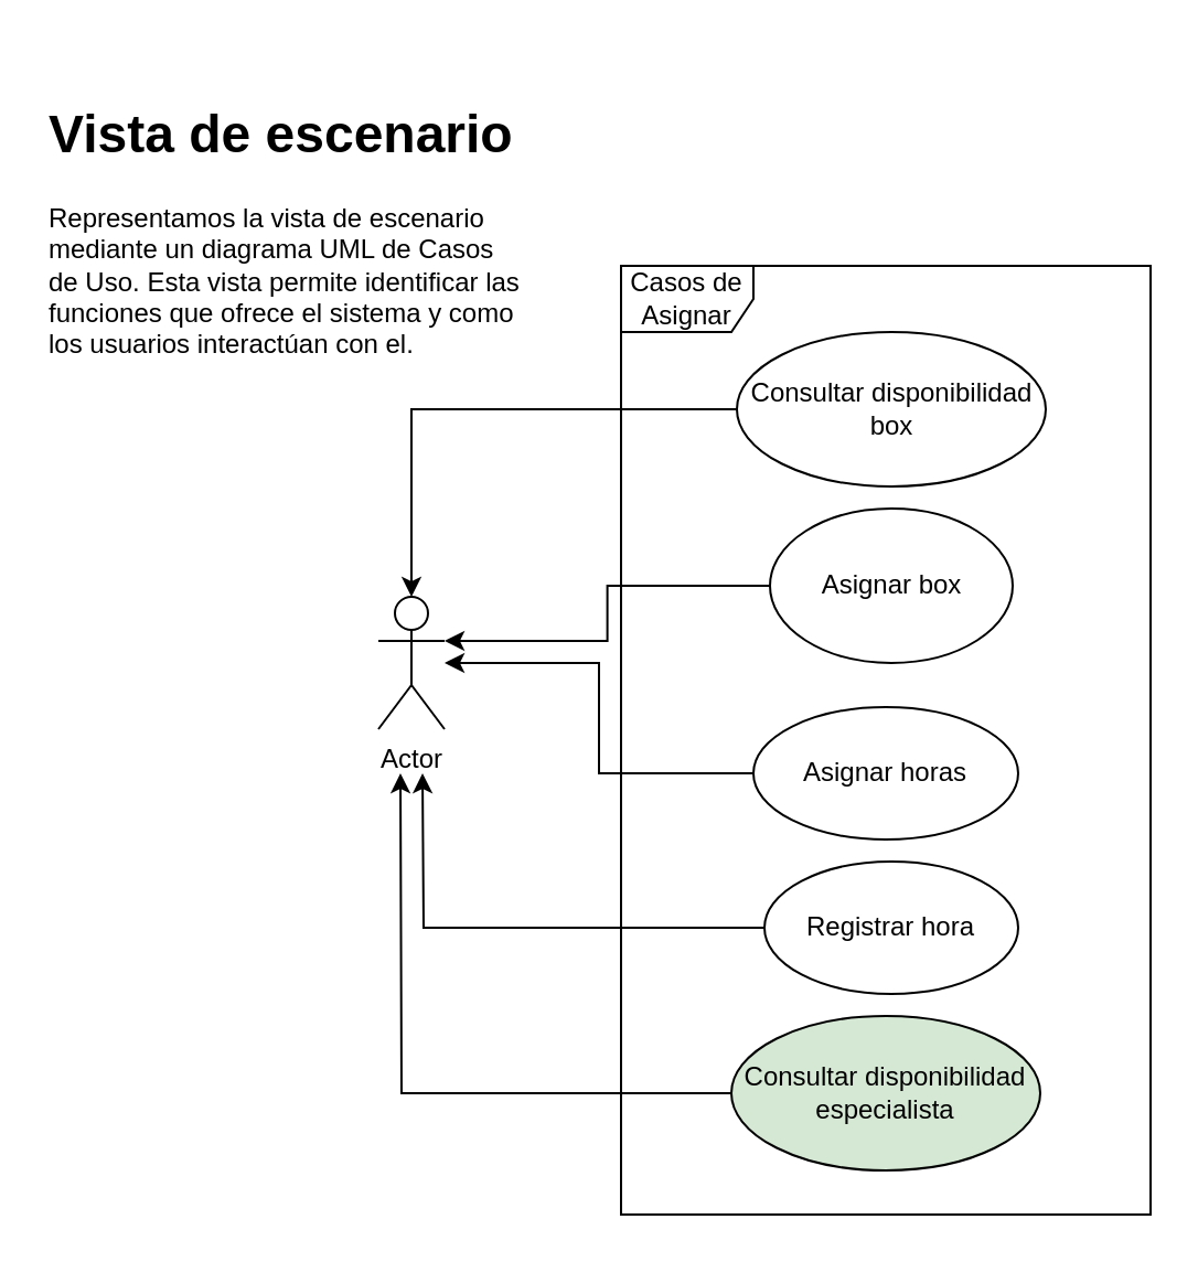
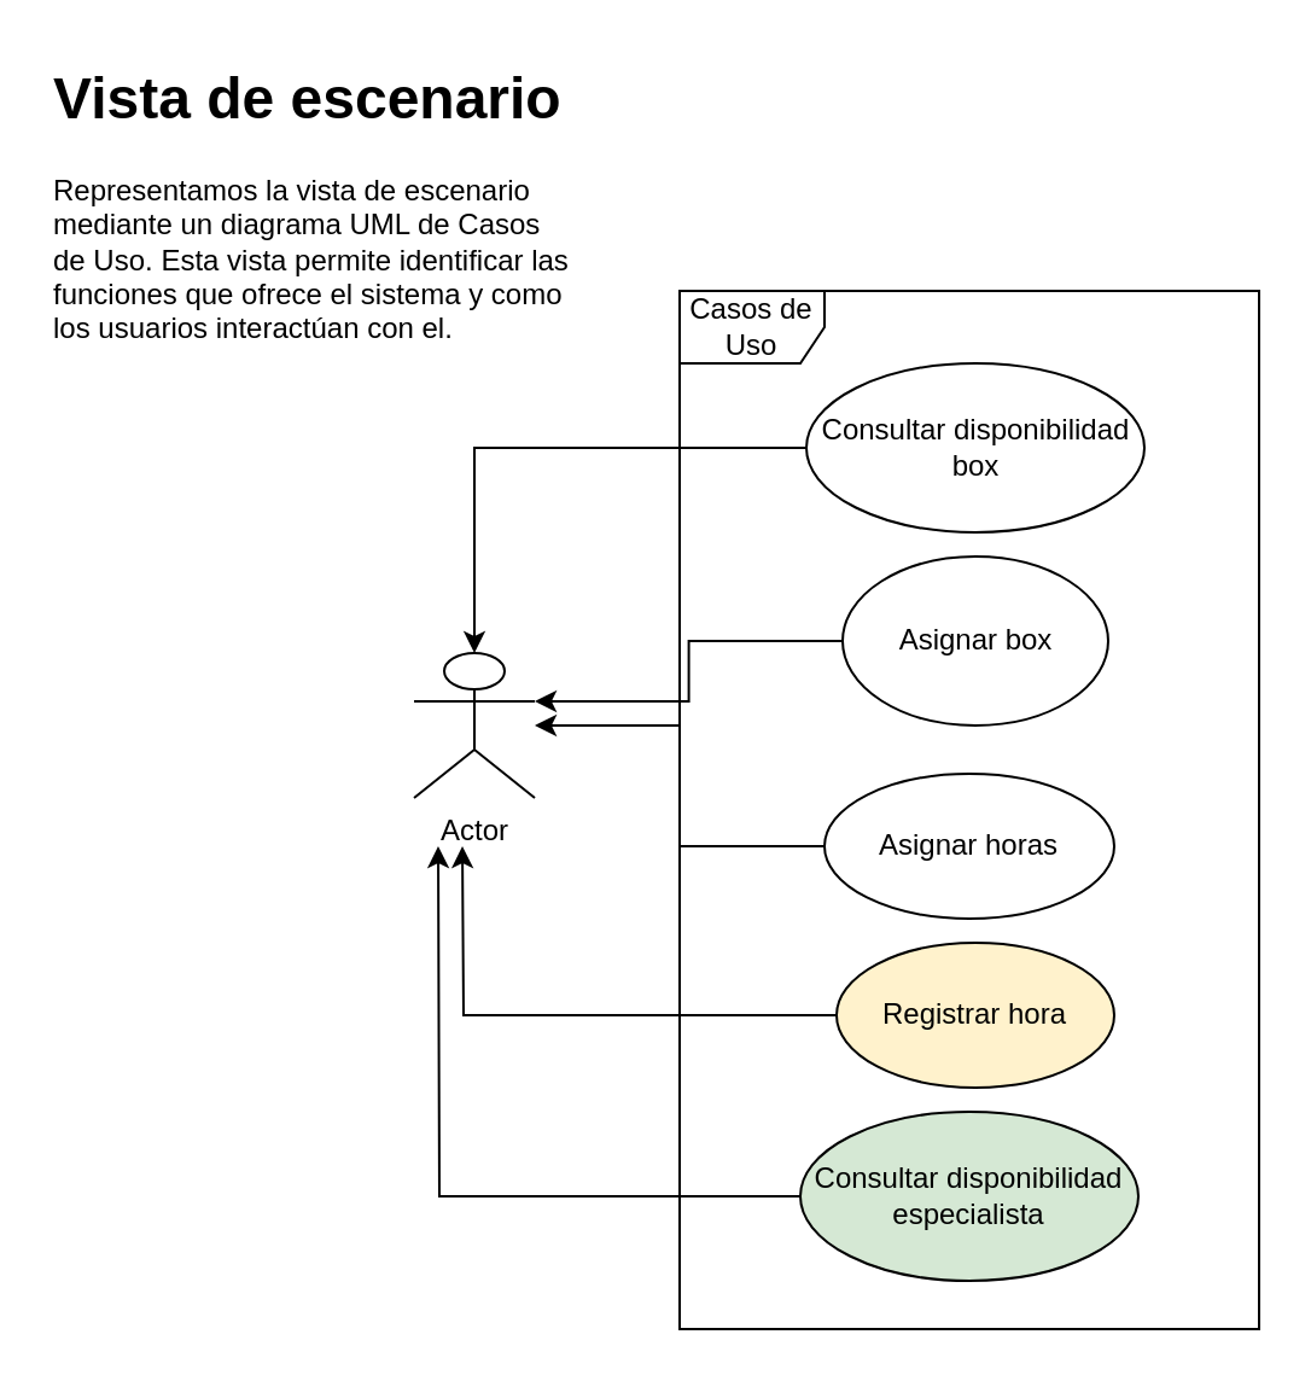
  <mxCell id="0" />
  <mxCell id="1" parent="0" />
- <mxCell id="2" value="Actor" style="shape=umlActor;verticalLabelPosition=bottom;verticalAlign=top;html=1;outlineConnect=0;" vertex="1" parent="1"><mxGeometry x="171" y="270" width="30" height="60" as="geometry" /></mxCell>
+ <mxCell id="2" value="Actor" style="shape=umlActor;verticalLabelPosition=bottom;verticalAlign=top;html=1;outlineConnect=0;" vertex="1" parent="1"><mxGeometry x="171" y="270" width="50" height="60" as="geometry" /></mxCell>
  <mxCell id="3" value="Consultar disponibilidad box" style="ellipse;whiteSpace=wrap;html=1;" vertex="1" parent="1"><mxGeometry x="333.5" y="150" width="140" height="70" as="geometry" /></mxCell>
  <mxCell id="4" style="edgeStyle=orthogonalEdgeStyle;rounded=0;orthogonalLoop=1;jettySize=auto;html=1;entryX=1;entryY=0.333;entryDx=0;entryDy=0;entryPerimeter=0;" edge="1" parent="1" source="5" target="2"><mxGeometry relative="1" as="geometry"><mxPoint x="211" y="290" as="targetPoint" /></mxGeometry></mxCell>
  <mxCell id="5" value="Asignar box" style="ellipse;whiteSpace=wrap;html=1;" vertex="1" parent="1"><mxGeometry x="348.5" y="230" width="110" height="70" as="geometry" /></mxCell>
  <mxCell id="6" style="edgeStyle=orthogonalEdgeStyle;rounded=0;orthogonalLoop=1;jettySize=auto;html=1;" edge="1" parent="1" source="7" target="2"><mxGeometry relative="1" as="geometry" /></mxCell>
  <mxCell id="7" value="Asignar horas" style="ellipse;whiteSpace=wrap;html=1;" vertex="1" parent="1"><mxGeometry x="341" y="320" width="120" height="60" as="geometry" /></mxCell>
- <mxCell id="8" value="Casos de Asignar" style="shape=umlFrame;whiteSpace=wrap;html=1;pointerEvents=0;" vertex="1" parent="1"><mxGeometry x="281" y="120" width="240" height="430" as="geometry" /></mxCell>
+ <mxCell id="8" value="Casos de Uso" style="shape=umlFrame;whiteSpace=wrap;html=1;pointerEvents=0;" vertex="1" parent="1"><mxGeometry x="281" y="120" width="240" height="430" as="geometry" /></mxCell>
  <mxCell id="9" style="edgeStyle=orthogonalEdgeStyle;rounded=0;orthogonalLoop=1;jettySize=auto;html=1;" edge="1" parent="1" source="10"><mxGeometry relative="1" as="geometry"><mxPoint x="191" y="350" as="targetPoint" /></mxGeometry></mxCell>
- <mxCell id="10" value="Registrar hora" style="ellipse;whiteSpace=wrap;html=1;" vertex="1" parent="1"><mxGeometry x="346" y="390" width="115" height="60" as="geometry" /></mxCell>
+ <mxCell id="10" value="Registrar hora" style="ellipse;whiteSpace=wrap;html=1;fillColor=#fff2cc;" vertex="1" parent="1"><mxGeometry x="346" y="390" width="115" height="60" as="geometry" /></mxCell>
  <mxCell id="11" style="edgeStyle=orthogonalEdgeStyle;rounded=0;orthogonalLoop=1;jettySize=auto;html=1;" edge="1" parent="1" source="12"><mxGeometry relative="1" as="geometry"><mxPoint x="181" y="350" as="targetPoint" /></mxGeometry></mxCell>
  <mxCell id="12" value="Consultar disponibilidad especialista" style="ellipse;whiteSpace=wrap;html=1;fillColor=#d5e8d4;" vertex="1" parent="1"><mxGeometry x="331" y="460" width="140" height="70" as="geometry" /></mxCell>
  <mxCell id="13" style="edgeStyle=orthogonalEdgeStyle;rounded=0;orthogonalLoop=1;jettySize=auto;html=1;entryX=0.5;entryY=0;entryDx=0;entryDy=0;entryPerimeter=0;" edge="1" parent="1" source="3" target="2"><mxGeometry relative="1" as="geometry" /></mxCell>
- <mxCell id="14" value="&lt;h1 style=&quot;margin-top: 0px;&quot;&gt;Vista de escenario&lt;/h1&gt;&lt;p&gt;Representamos la vista de escenario mediante un diagrama UML de Casos de Uso. Esta vista permite identificar las funciones que ofrece el sistema y como los usuarios interactúan con el.&lt;/p&gt;" style="text;html=1;whiteSpace=wrap;overflow=hidden;rounded=0;" vertex="1" parent="1"><mxGeometry x="20" y="40" width="220" height="120" as="geometry" /></mxCell>
+ <mxCell id="14" value="&lt;h1 style=&quot;margin-top: 0px;&quot;&gt;Vista de escenario&lt;/h1&gt;&lt;p&gt;Representamos la vista de escenario mediante un diagrama UML de Casos de Uso. Esta vista permite identificar las funciones que ofrece el sistema y como los usuarios interactúan con el.&lt;/p&gt;" style="text;html=1;whiteSpace=wrap;overflow=hidden;rounded=0;" vertex="1" parent="1"><mxGeometry x="20" y="20" width="220" height="120" as="geometry" /></mxCell>
